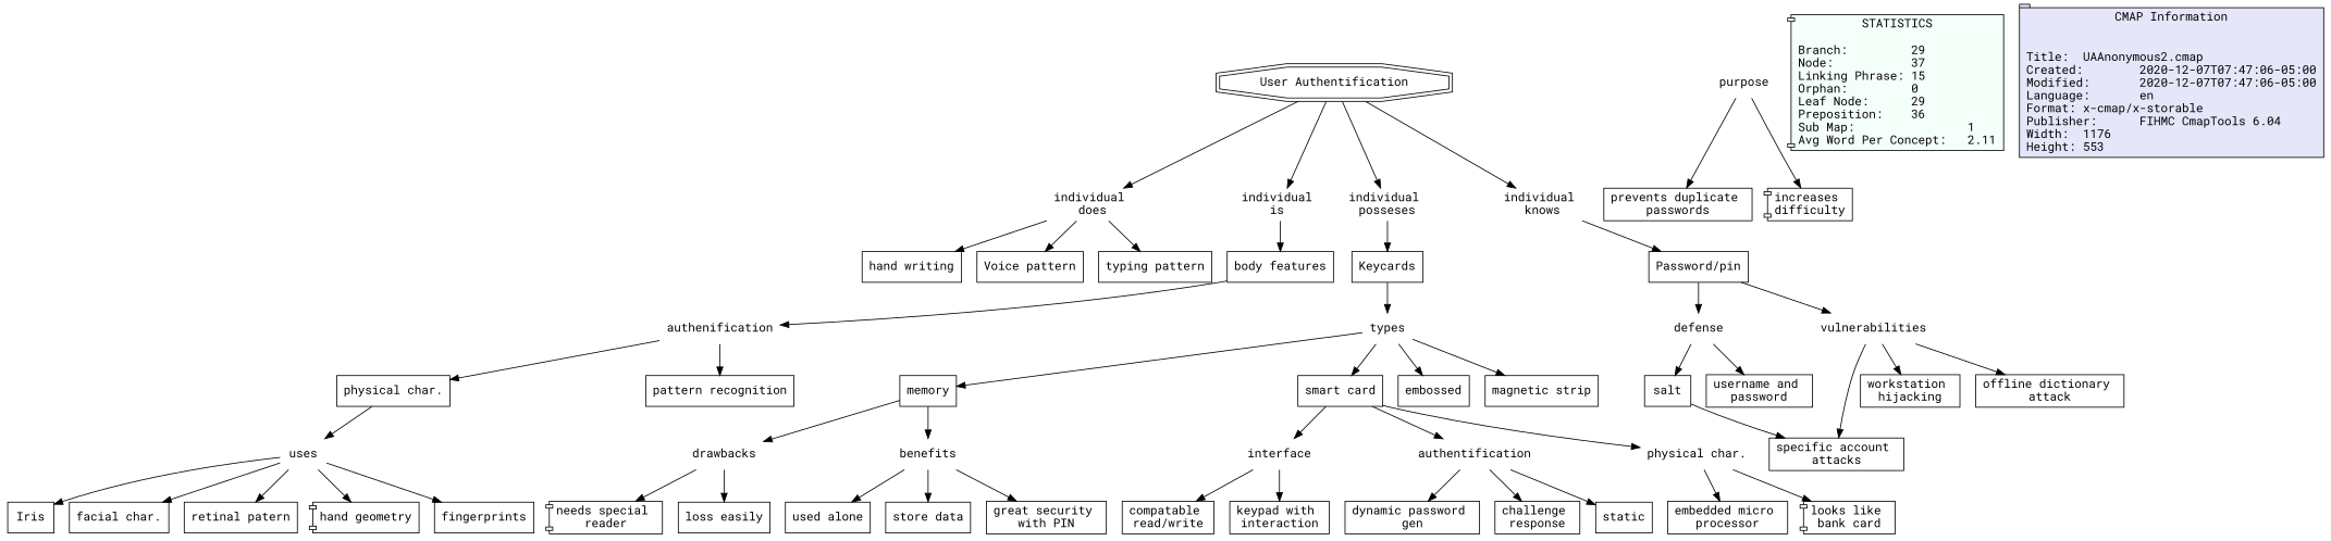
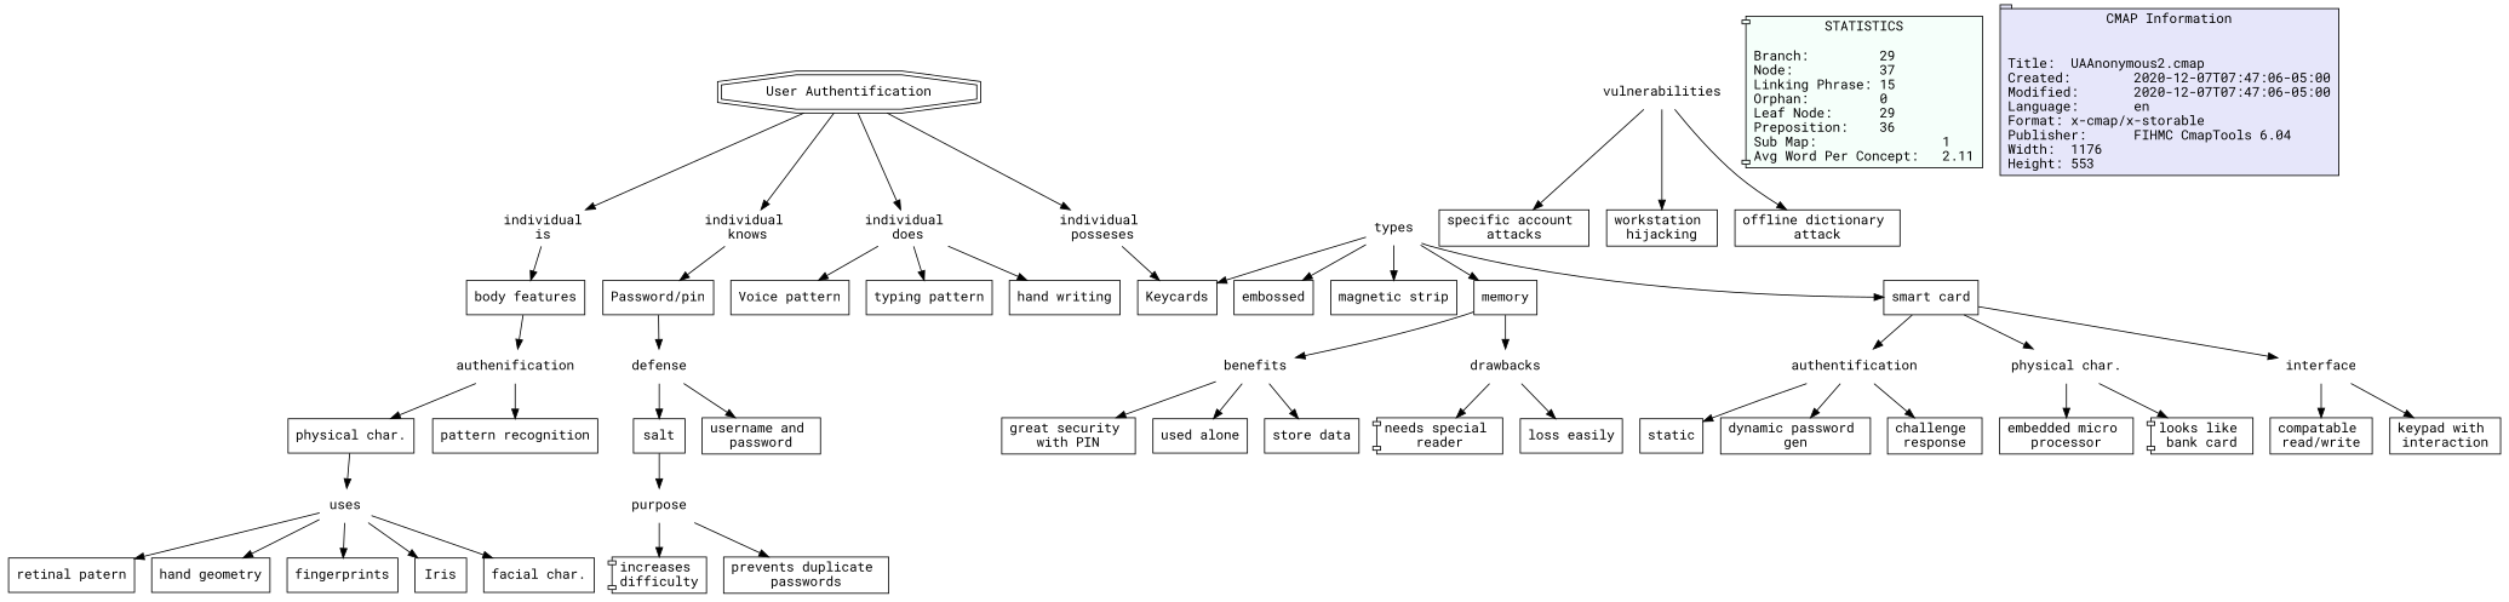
  digraph {
    fontname="Roboto Mono"
    node [fillcolor=white fontname="Roboto Mono" shape=rect style=filled]
    edge [constraint=true fontname="Roboto Mono"]
    n1 [label="physical char.\n"]
    n2 [label=uses shape=none fillcolor="" style=""]
    n3 [label=Iris]
    n4 [label="facial char.\n"]
    n5 [label="retinal patern\n"]
-   n6 [label="hand geometry\n" shape=component]
+   n6 [label="hand geometry\n"]
    n7 [label=fingerprints]
    n8 [label=memory]
    n9 [label=drawbacks shape=none fillcolor="" style=""]
    n10 [label=benefits shape=none fillcolor="" style=""]
    n11 [label="needs special \nreader" shape=component]
    n12 [label="loss easily\n"]
    n13 [label="used alone\n"]
    n14 [label="store data\n"]
    n15 [label="great security \nwith PIN"]
    n16 [label="individual \ndoes" shape=none fillcolor="" style=""]
    n17 [label="hand writing\n"]
    n18 [label="Voice pattern\n"]
    n19 [label="typing pattern\n"]
    n20 [label=interface shape=none fillcolor="" style=""]
    n21 [label="compatable \nread/write"]
    n22 [label="keypad with \ninteraction"]
    n23 [label="Password/pin"]
    n24 [label=defense shape=none fillcolor="" style=""]
    n25 [label=vulnerabilities shape=none fillcolor="" style=""]
    n26 [label=salt]
    n27 [label="username and \npassword"]
    n28 [label="specific account \nattacks"]
    n29 [label="workstation \nhijacking"]
    n30 [label="offline dictionary \nattack"]
    n31 [label=purpose shape=none fillcolor="" style=""]
    n32 [label="individual \nis " shape=none fillcolor="" style=""]
    n33 [label="body features\n"]
    n34 [label=authenification shape=none fillcolor="" style=""]
    n35 [label="pattern recognition\n"]
    n36 [label="individual \nposseses" shape=none fillcolor="" style=""]
    n37 [label=Keycards]
    n38 [label=types shape=none fillcolor="" style=""]
    n39 [label="smart card\n"]
    n40 [label=embossed]
    n41 [label="magnetic strip\n"]
    n42 [label="prevents duplicate \npasswords"]
    n43 [label="increases \ndifficulty" shape=component]
    n44 [label=authentification shape=none fillcolor="" style=""]
    n45 [label="physical char.\n" shape=none fillcolor="" style=""]
    n46 [label="dynamic password \ngen"]
    n47 [label="challenge \nresponse"]
    n48 [label=static]
    n49 [label="embedded micro \nprocessor"]
    n50 [label="looks like \nbank card" shape=component]
    n51 [label="User Authentification\n" shape=doubleoctagon]
    n52 [label="individual \nknows" shape=none fillcolor="" style=""]
    n53 [Gsplines=true fillcolor="#F5FFFA" label="STATISTICS\n\lBranch:		29\lNode:		37\lLinking Phrase:	15\lOrphan:		0\lLeaf Node:	29\lPreposition:	36\lSub Map:		1\lAvg Word Per Concept:	2.11\l" shape=component]
    n54 [Gsplines=true fillcolor="#E6E6FA" label="CMAP Information\n\n\lTitle:	UAAnonymous2.cmap\lCreated:	2020-12-07T07:47:06-05:00\lModified:	2020-12-07T07:47:06-05:00\lLanguage:	en\lFormat:	x-cmap/x-storable\lPublisher:	FIHMC CmapTools 6.04\lWidth:	1176\lHeight:	553\l" shape=tab]
    n1 -> n2
    n2 -> n3
    n2 -> n4
    n2 -> n5
    n2 -> n6
    n2 -> n7
    n8 -> n9
    n8 -> n10
    n9 -> n11
    n9 -> n12
    n10 -> n13
    n10 -> n14
    n10 -> n15
    n16 -> n17
    n16 -> n18
    n16 -> n19
    n20 -> n21
    n20 -> n22
    n23 -> n24
-   n23 -> n25
    n24 -> n26
    n24 -> n27
    n25 -> n28
    n25 -> n29
    n25 -> n30
-   n26 -> n28
+   n26 -> n31
    n31 -> n42
    n31 -> n43
    n32 -> n33
    n33 -> n34
    n34 -> n1
    n34 -> n35
    n36 -> n37
-   n37 -> n38
+   n38 -> n37
    n38 -> n8
    n38 -> n39
    n38 -> n40
    n38 -> n41
    n39 -> n20
    n39 -> n44
    n39 -> n45
    n44 -> n46
    n44 -> n47
    n44 -> n48
    n45 -> n49
    n45 -> n50
    n51 -> n16
    n51 -> n32
    n51 -> n36
    n51 -> n52
    n52 -> n23
  }
